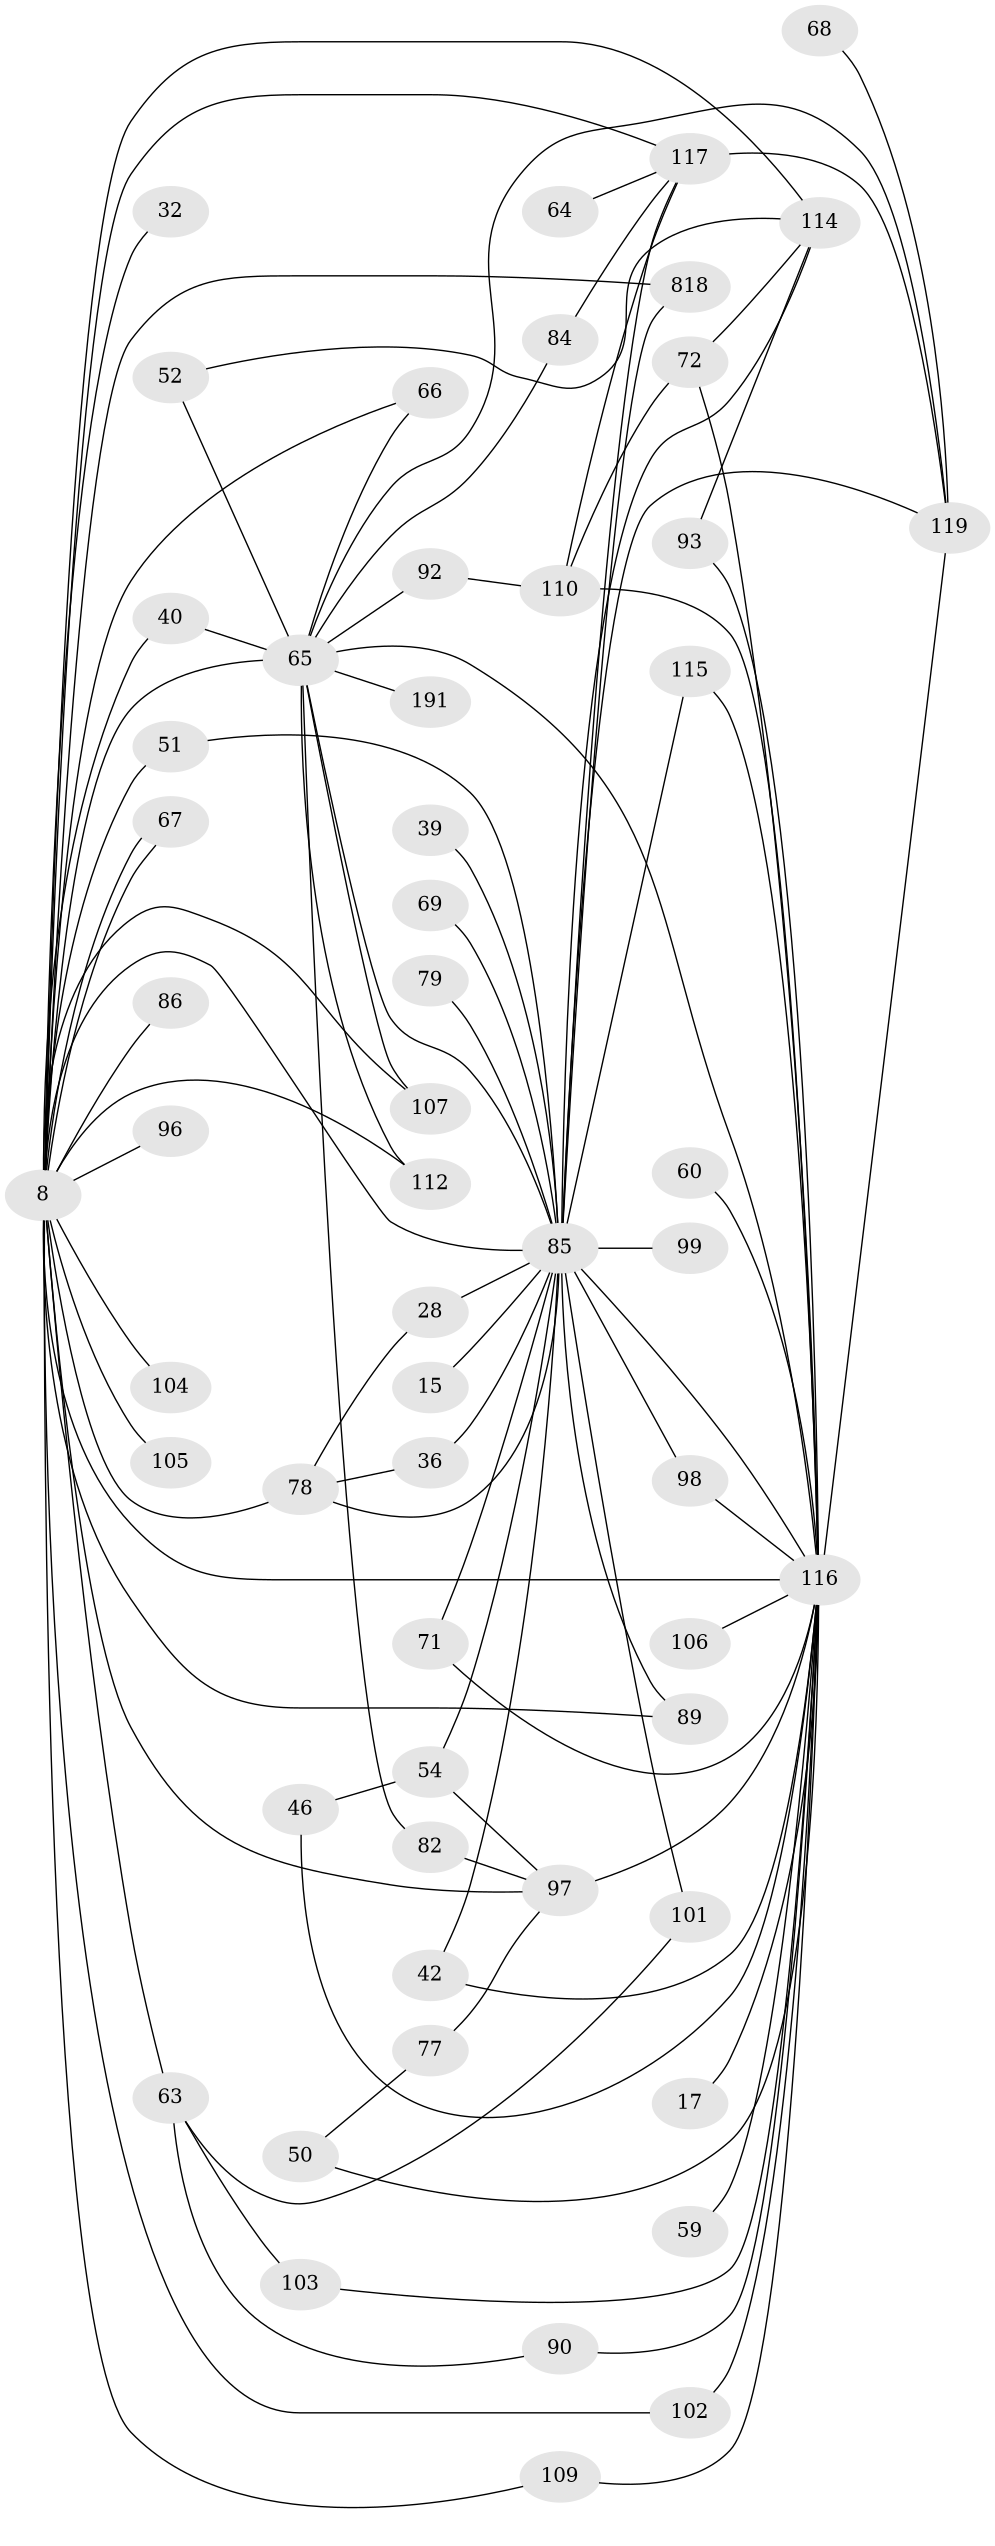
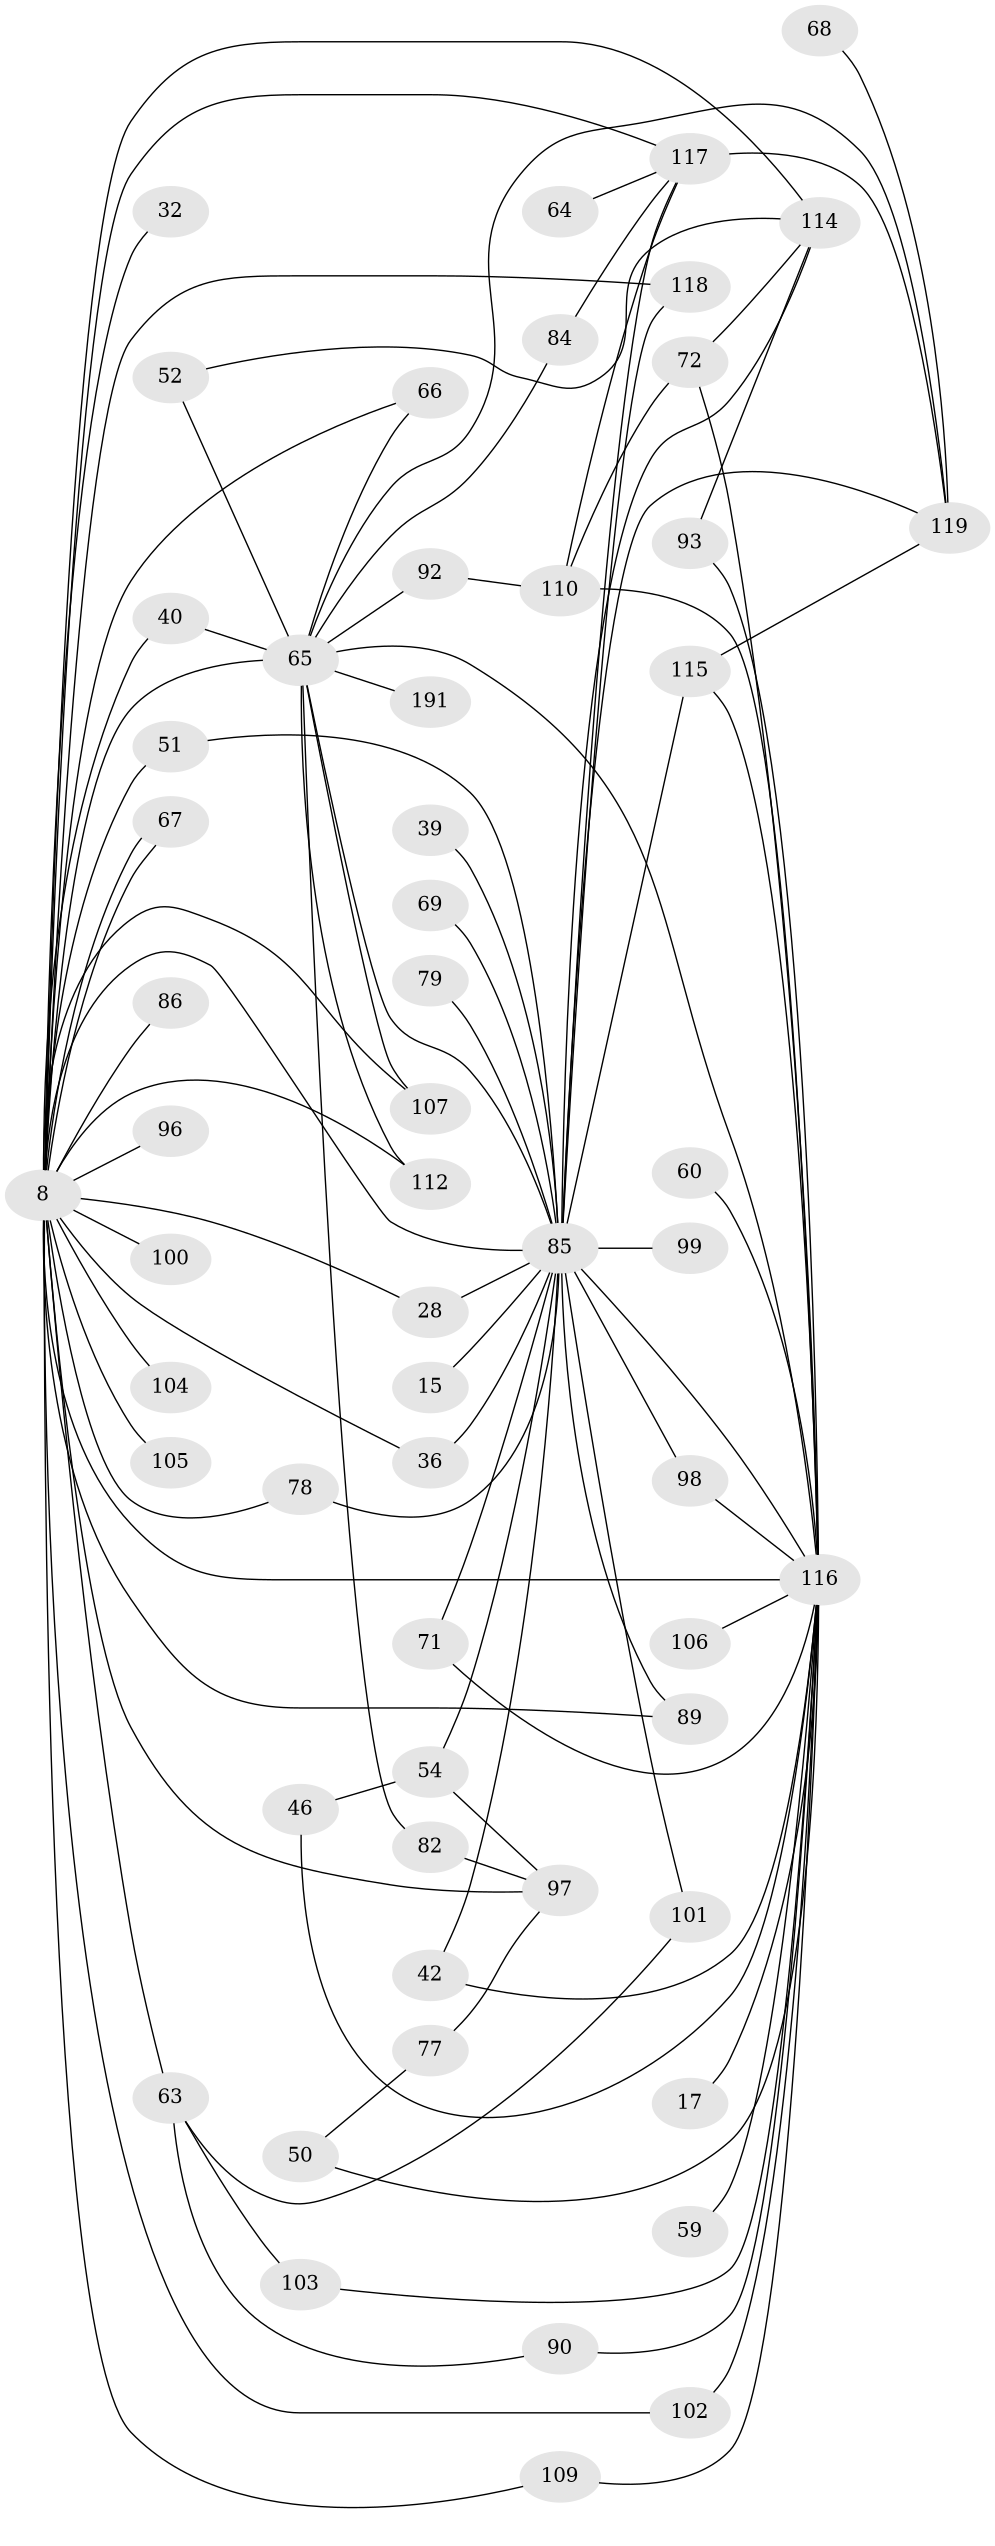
  graph {
    rankdir=LR
    node [color=gray90 style=filled]
    8 [super="+6+2"]
    28
    32
    36
    40
    51 [super="+31"]
    63 [super="+21+43"]
    65 [super="+37+9"]
    66
    67
    78
    85 [super="+33+75+7"]
    86
    89
    96
    97 [super="+95+83"]
+   100
    102 [super="+26"]
    104
    105
    107
    109 [super="+56+70"]
    112
    114 [super="+73+58"]
    116 [super="+14+94+13+113+10"]
    117 [super="+27+53+47"]
-   118 [label=818]
+   118
    90
    101
    103
    82
    84
    92
    n34 [label=191]
    119 [super="+23"]
    98
    99
    115
    15
    17
    39
    42
    54 [super="+34+45"]
    46
    50
    77
    52
    59
    60
    64
    110 [super="+22+74"]
    68
    69
    71
    72
    79
    93
    106
-   78 -- 28
+   8 -- 28
    8 -- 32
-   78 -- 36
+   8 -- 36
    8 -- 40
    8 -- 51 [weight=2]
    8 -- 63 [weight=3]
    8 -- 65 [weight=6]
    8 -- 66
    8 -- 67
    8 -- 67
    8 -- 78
    8 -- 85 [weight=9]
    8 -- 86 [weight=2]
    8 -- 89
    8 -- 96 [weight=2]
    8 -- 97 [weight=5]
+   8 -- 100 [weight=2]
    8 -- 102
    8 -- 104 [weight=2]
    8 -- 105 [weight=2]
    8 -- 107
    8 -- 109 [weight=2]
    8 -- 112
    8 -- 114 [weight=6]
    8 -- 116 [weight=18]
    8 -- 117 [weight=3]
    8 -- 118
    28 -- 85
    36 -- 85
    40 -- 65
    51 -- 85
    63 -- 90
    63 -- 101
    63 -- 103
    65 -- 66
    65 -- 85 [weight=5]
    65 -- 107
    65 -- 112
    65 -- 116 [weight=9]
    65 -- 82
    65 -- 84
    65 -- 92
    65 -- n34 [weight=2]
    65 -- 119 [weight=2]
    78 -- 85
    85 -- 89
    85 -- 114 [weight=2]
    85 -- 116 [weight=8]
    85 -- 117 [weight=3]
    85 -- 118
    85 -- 101
    85 -- 119
    85 -- 98
    85 -- 99 [weight=2]
    85 -- 115
-   97 -- 116
    102 -- 116 [weight=2]
    109 -- 116 [weight=2]
-   116 -- 119 [weight=3]
+   115 -- 119 [weight=3]
    117 -- 119
    90 -- 116
    103 -- 116
    82 -- 97
    84 -- 117
    92 -- 110
    98 -- 116
    115 -- 116
    15 -- 85 [weight=2]
    17 -- 116 [weight=2]
    39 -- 85 [weight=2]
    42 -- 85
    42 -- 116
    54 -- 85 [weight=2]
    54 -- 97 [weight=2]
    46 -- 116
    46 -- 54
    50 -- 116 [weight=2]
    50 -- 77
    77 -- 97
    52 -- 65
    52 -- 114
    59 -- 116 [weight=2]
    60 -- 116
    64 -- 117
    110 -- 116 [weight=3]
    110 -- 117
    110 -- 72
    68 -- 119 [weight=2]
    69 -- 85 [weight=2]
    71 -- 85
    71 -- 116
    72 -- 114
    72 -- 116
    79 -- 85 [weight=2]
    93 -- 114
    93 -- 116
    106 -- 116 [weight=2]
  }
